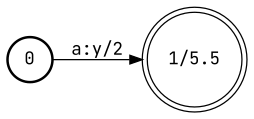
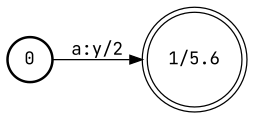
  digraph {
    nodesep=0.25
    rankdir=LR
    ranksep=0.4
    fontname="JetBrains Mono"
    node [fontsize=14 fontname="JetBrains Mono"]
    n1 [label=0 shape=circle style=bold]
-   n2 [label="1/5.5" shape=doublecircle style=solid]
+   n2 [label="1/5.6" shape=doublecircle style=solid]
    n1 -> n2 [fontsize=14 label="a:y/2" fontname="JetBrains Mono"]
  }
